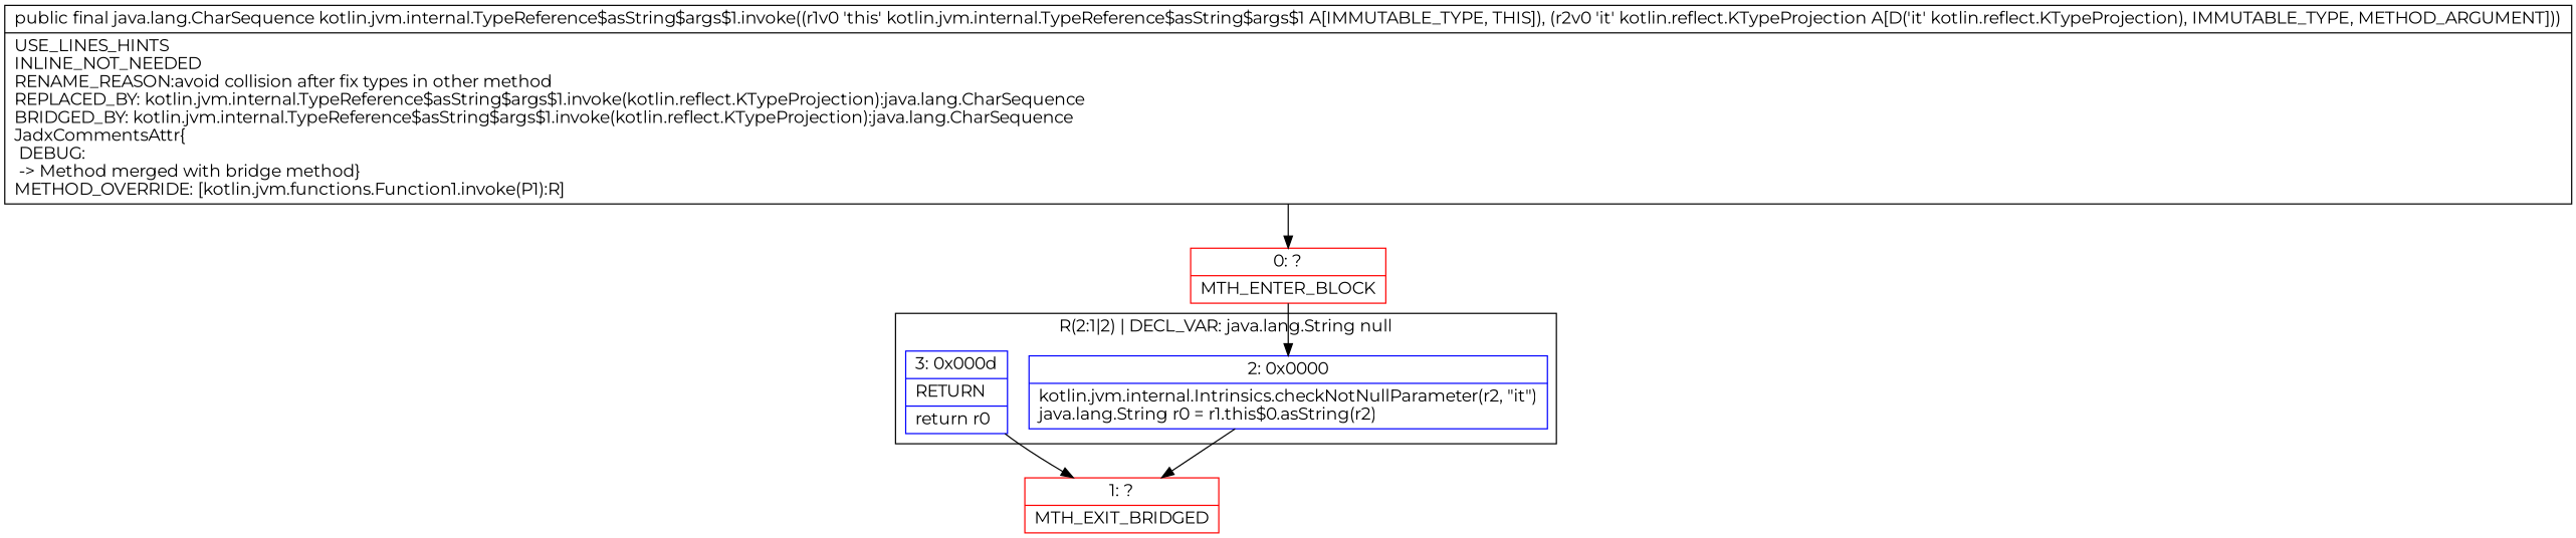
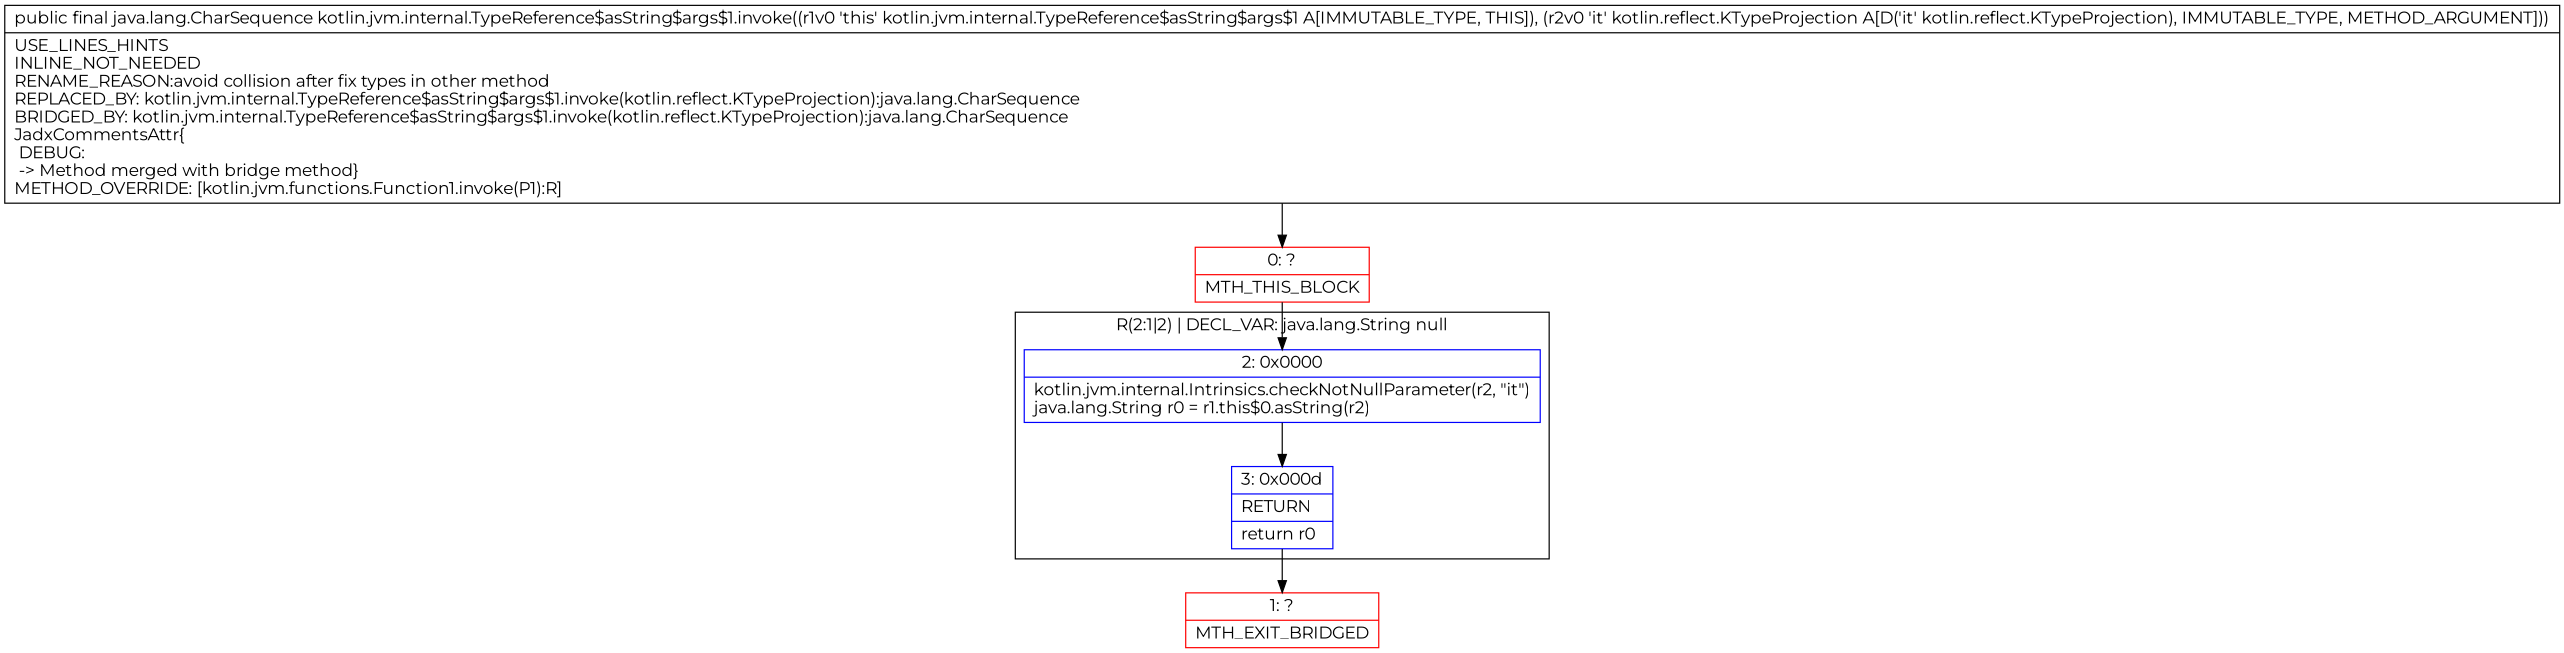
  digraph {
    fontname=Montserrat
    node [color=blue fontname=Montserrat shape=record]
    edge [fontname=Montserrat]
    n1 [label="{2\:\ 0x0000|kotlin.jvm.internal.Intrinsics.checkNotNullParameter(r2, \"it\")\ljava.lang.String r0 = r1.this$0.asString(r2)\l}"]
    n2 [label="{3\:\ 0x000d|RETURN\l|return r0\l}"]
    n3 [color=red label="{1\:\ ?|MTH_EXIT_BRIDGED\l}"]
-   n4 [color=red label="{0\:\ ?|MTH_ENTER_BLOCK\l}"]
+   n4 [color=red label="{0\:\ ?|MTH_THIS_BLOCK\l}"]
    n5 [label="{public final java.lang.CharSequence kotlin.jvm.internal.TypeReference$asString$args$1.invoke((r1v0 'this' kotlin.jvm.internal.TypeReference$asString$args$1 A[IMMUTABLE_TYPE, THIS]), (r2v0 'it' kotlin.reflect.KTypeProjection A[D('it' kotlin.reflect.KTypeProjection), IMMUTABLE_TYPE, METHOD_ARGUMENT]))  | USE_LINES_HINTS\lINLINE_NOT_NEEDED\lRENAME_REASON:avoid collision after fix types in other method\lREPLACED_BY: kotlin.jvm.internal.TypeReference$asString$args$1.invoke(kotlin.reflect.KTypeProjection):java.lang.CharSequence\lBRIDGED_BY: kotlin.jvm.internal.TypeReference$asString$args$1.invoke(kotlin.reflect.KTypeProjection):java.lang.CharSequence\lJadxCommentsAttr\{\l DEBUG: \l \-\> Method merged with bridge method\}\lMETHOD_OVERRIDE: [kotlin.jvm.functions.Function1.invoke(P1):R]\l}" color=""]
    subgraph cluster_1 {
      label="R(2:1|2) | DECL_VAR: java.lang.String null\l"
      n1
      n2
    }
-   n1 -> n3
+   n1 -> n2
    n2 -> n3
    n4 -> n1
    n5 -> n4
  }
